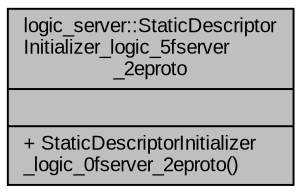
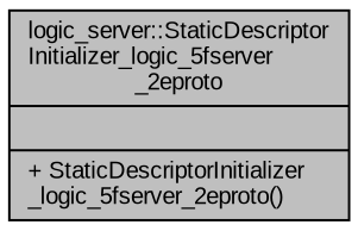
  digraph {
    fontname="Liberation Sans"
-   n1 [color=black fillcolor=grey75 fontcolor=black fontname="Liberation Sans" fontsize=10 height=0.2 label="{logic_server::StaticDescriptor\lInitializer_logic_5fserver\l_2eproto\n||+ StaticDescriptorInitializer\l_logic_0fserver_2eproto()\l}" shape=record style=filled width=0.4]
+   n1 [color=black fillcolor=grey75 fontcolor=black fontname="Liberation Sans" fontsize=10 height=0.2 label="{logic_server::StaticDescriptor\lInitializer_logic_5fserver\l_2eproto\n||+ StaticDescriptorInitializer\l_logic_5fserver_2eproto()\l}" shape=record style=filled width=0.4]
  }
